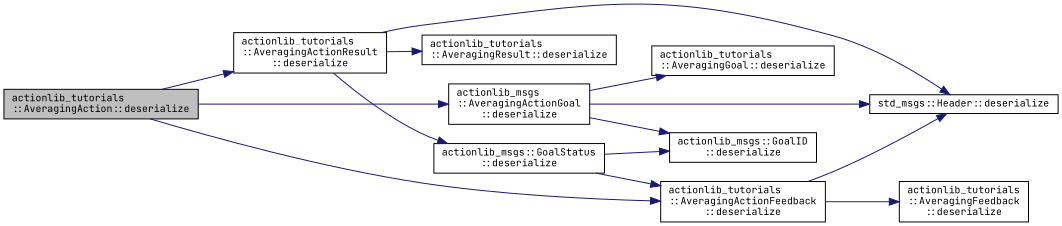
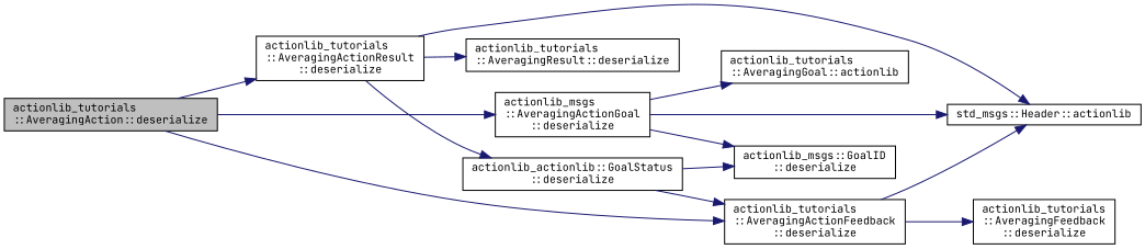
  digraph {
    fontname="JetBrains Mono"
    rankdir=LR
    node [color=black fillcolor=white fontname="JetBrains Mono" fontsize=10 shape=record style=filled]
    edge [color=midnightblue fontname="JetBrains Mono" fontsize=10 labelfontname=Helvetica labelfontsize=10 style=solid]
    n1 [fillcolor=grey75 fontcolor=black height=0.2 label="actionlib_tutorials\l::AveragingAction::deserialize" width=0.4]
    n2 [height=0.2 label="actionlib_msgs\l::AveragingActionGoal\l::deserialize" width=0.4]
    n3 [height=0.2 label="actionlib_tutorials\l::AveragingActionResult\l::deserialize" width=0.4]
    n4 [height=0.2 label="actionlib_tutorials\l::AveragingActionFeedback\l::deserialize" width=0.4]
-   n5 [height=0.2 label="std_msgs::Header::deserialize" width=0.4]
+   n5 [height=0.2 label="std_msgs::Header::actionlib" width=0.4]
    n6 [height=0.2 label="actionlib_msgs::GoalID\l::deserialize" width=0.4]
-   n7 [height=0.2 label="actionlib_tutorials\l::AveragingGoal::deserialize" width=0.4]
-   n8 [height=0.2 label="actionlib_msgs::GoalStatus\l::deserialize" width=0.4]
+   n7 [height=0.2 label="actionlib_tutorials\l::AveragingGoal::actionlib" width=0.4]
+   n8 [height=0.2 label="actionlib_actionlib::GoalStatus\l::deserialize" width=0.4]
    n9 [height=0.2 label="actionlib_tutorials\l::AveragingResult::deserialize" width=0.4]
    n10 [height=0.2 label="actionlib_tutorials\l::AveragingFeedback\l::deserialize" width=0.4]
    n1 -> n2
    n1 -> n3
    n1 -> n4
    n2 -> n5
    n2 -> n6
    n2 -> n7
    n3 -> n5
    n3 -> n8
    n3 -> n9
    n4 -> n5
    n4 -> n10
    n8 -> n4
    n8 -> n6
  }
